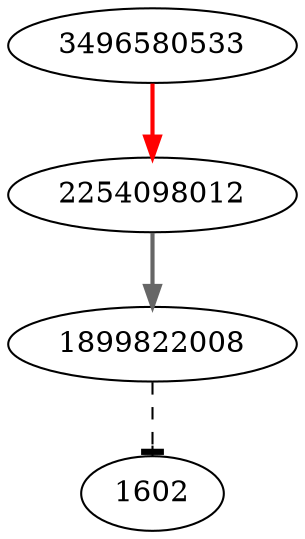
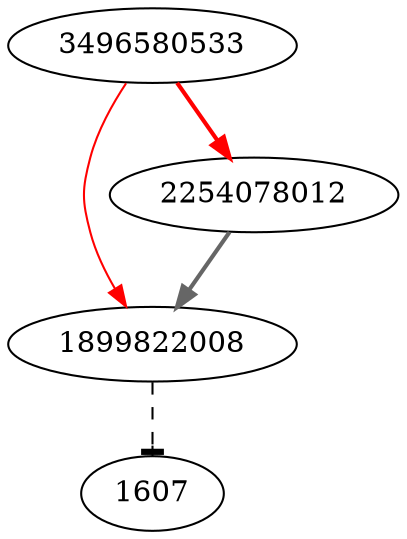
  strict digraph {
    edge [arrowhead=normal color=red style=bold]
    1899822008
-   1602
-   2254098012
+   1602 [label=1607]
+   2254098012 [label=2254078012]
    n4 [label=3496580533]
    1899822008 -> 1602 [arrowhead=tee color=black style=dashed]
    2254098012 -> 1899822008 [color=gray40]
+   n4 -> 1899822008 [style=solid]
    n4 -> 2254098012
  }
